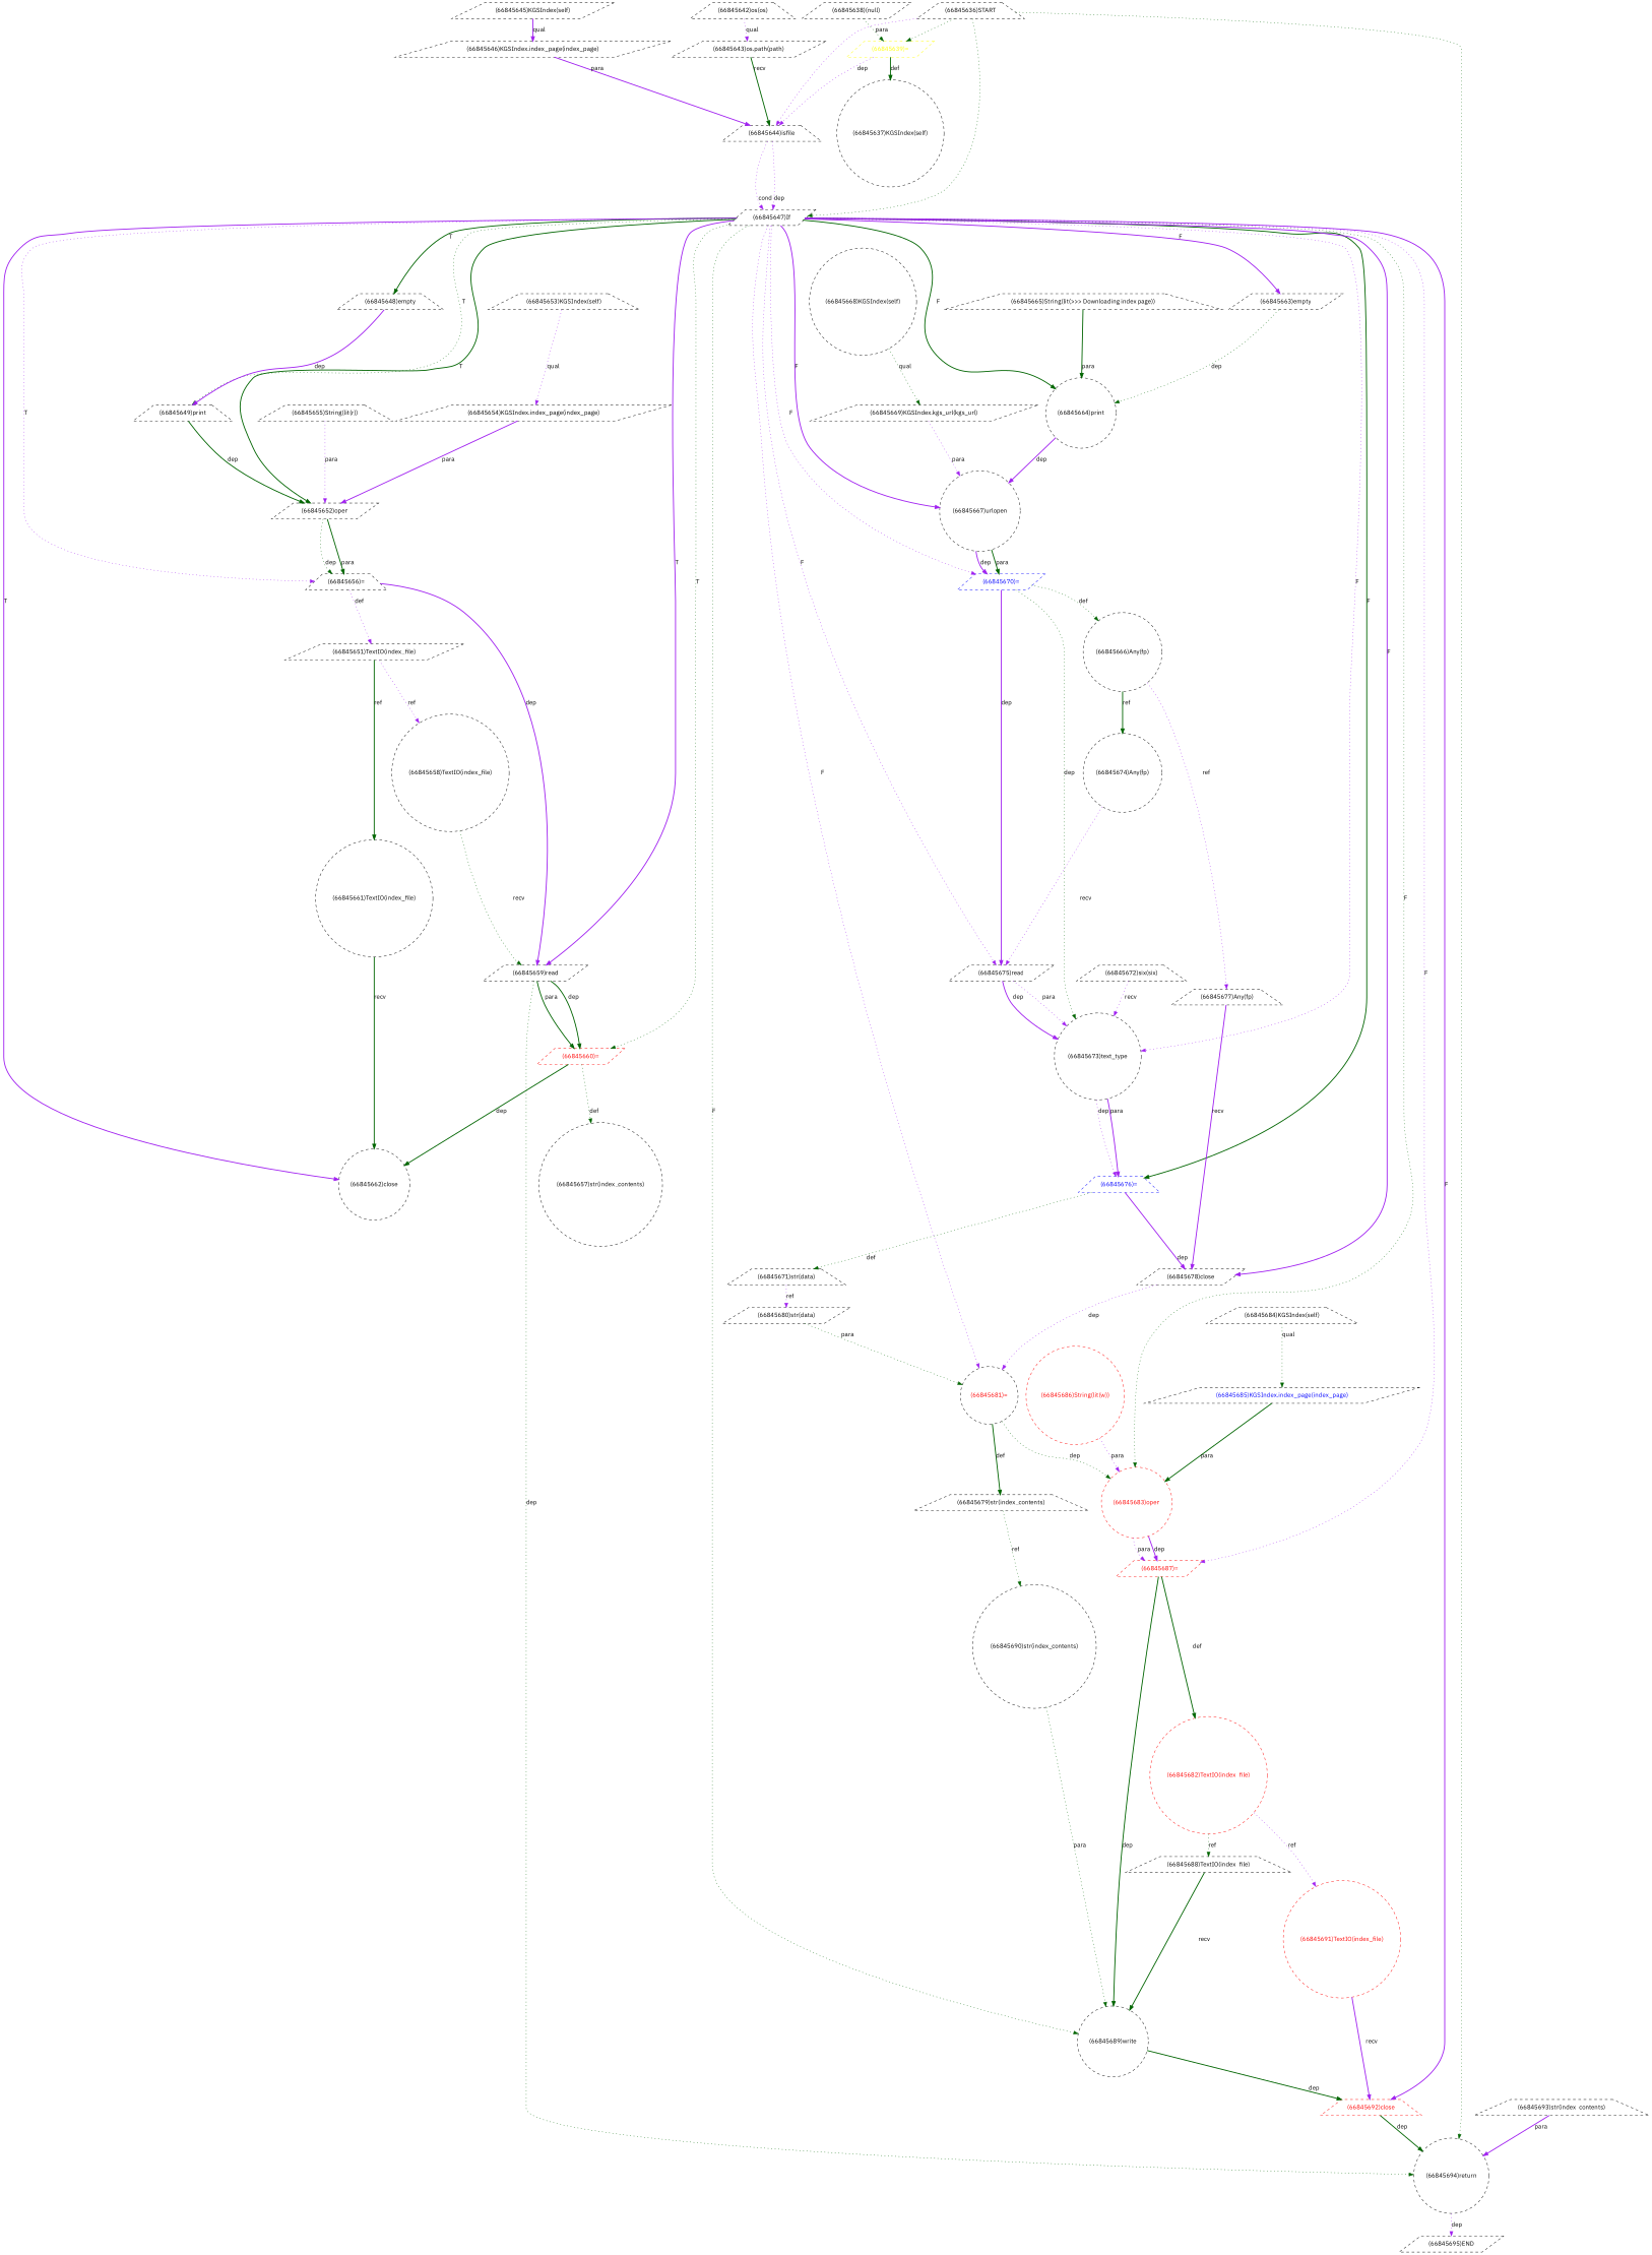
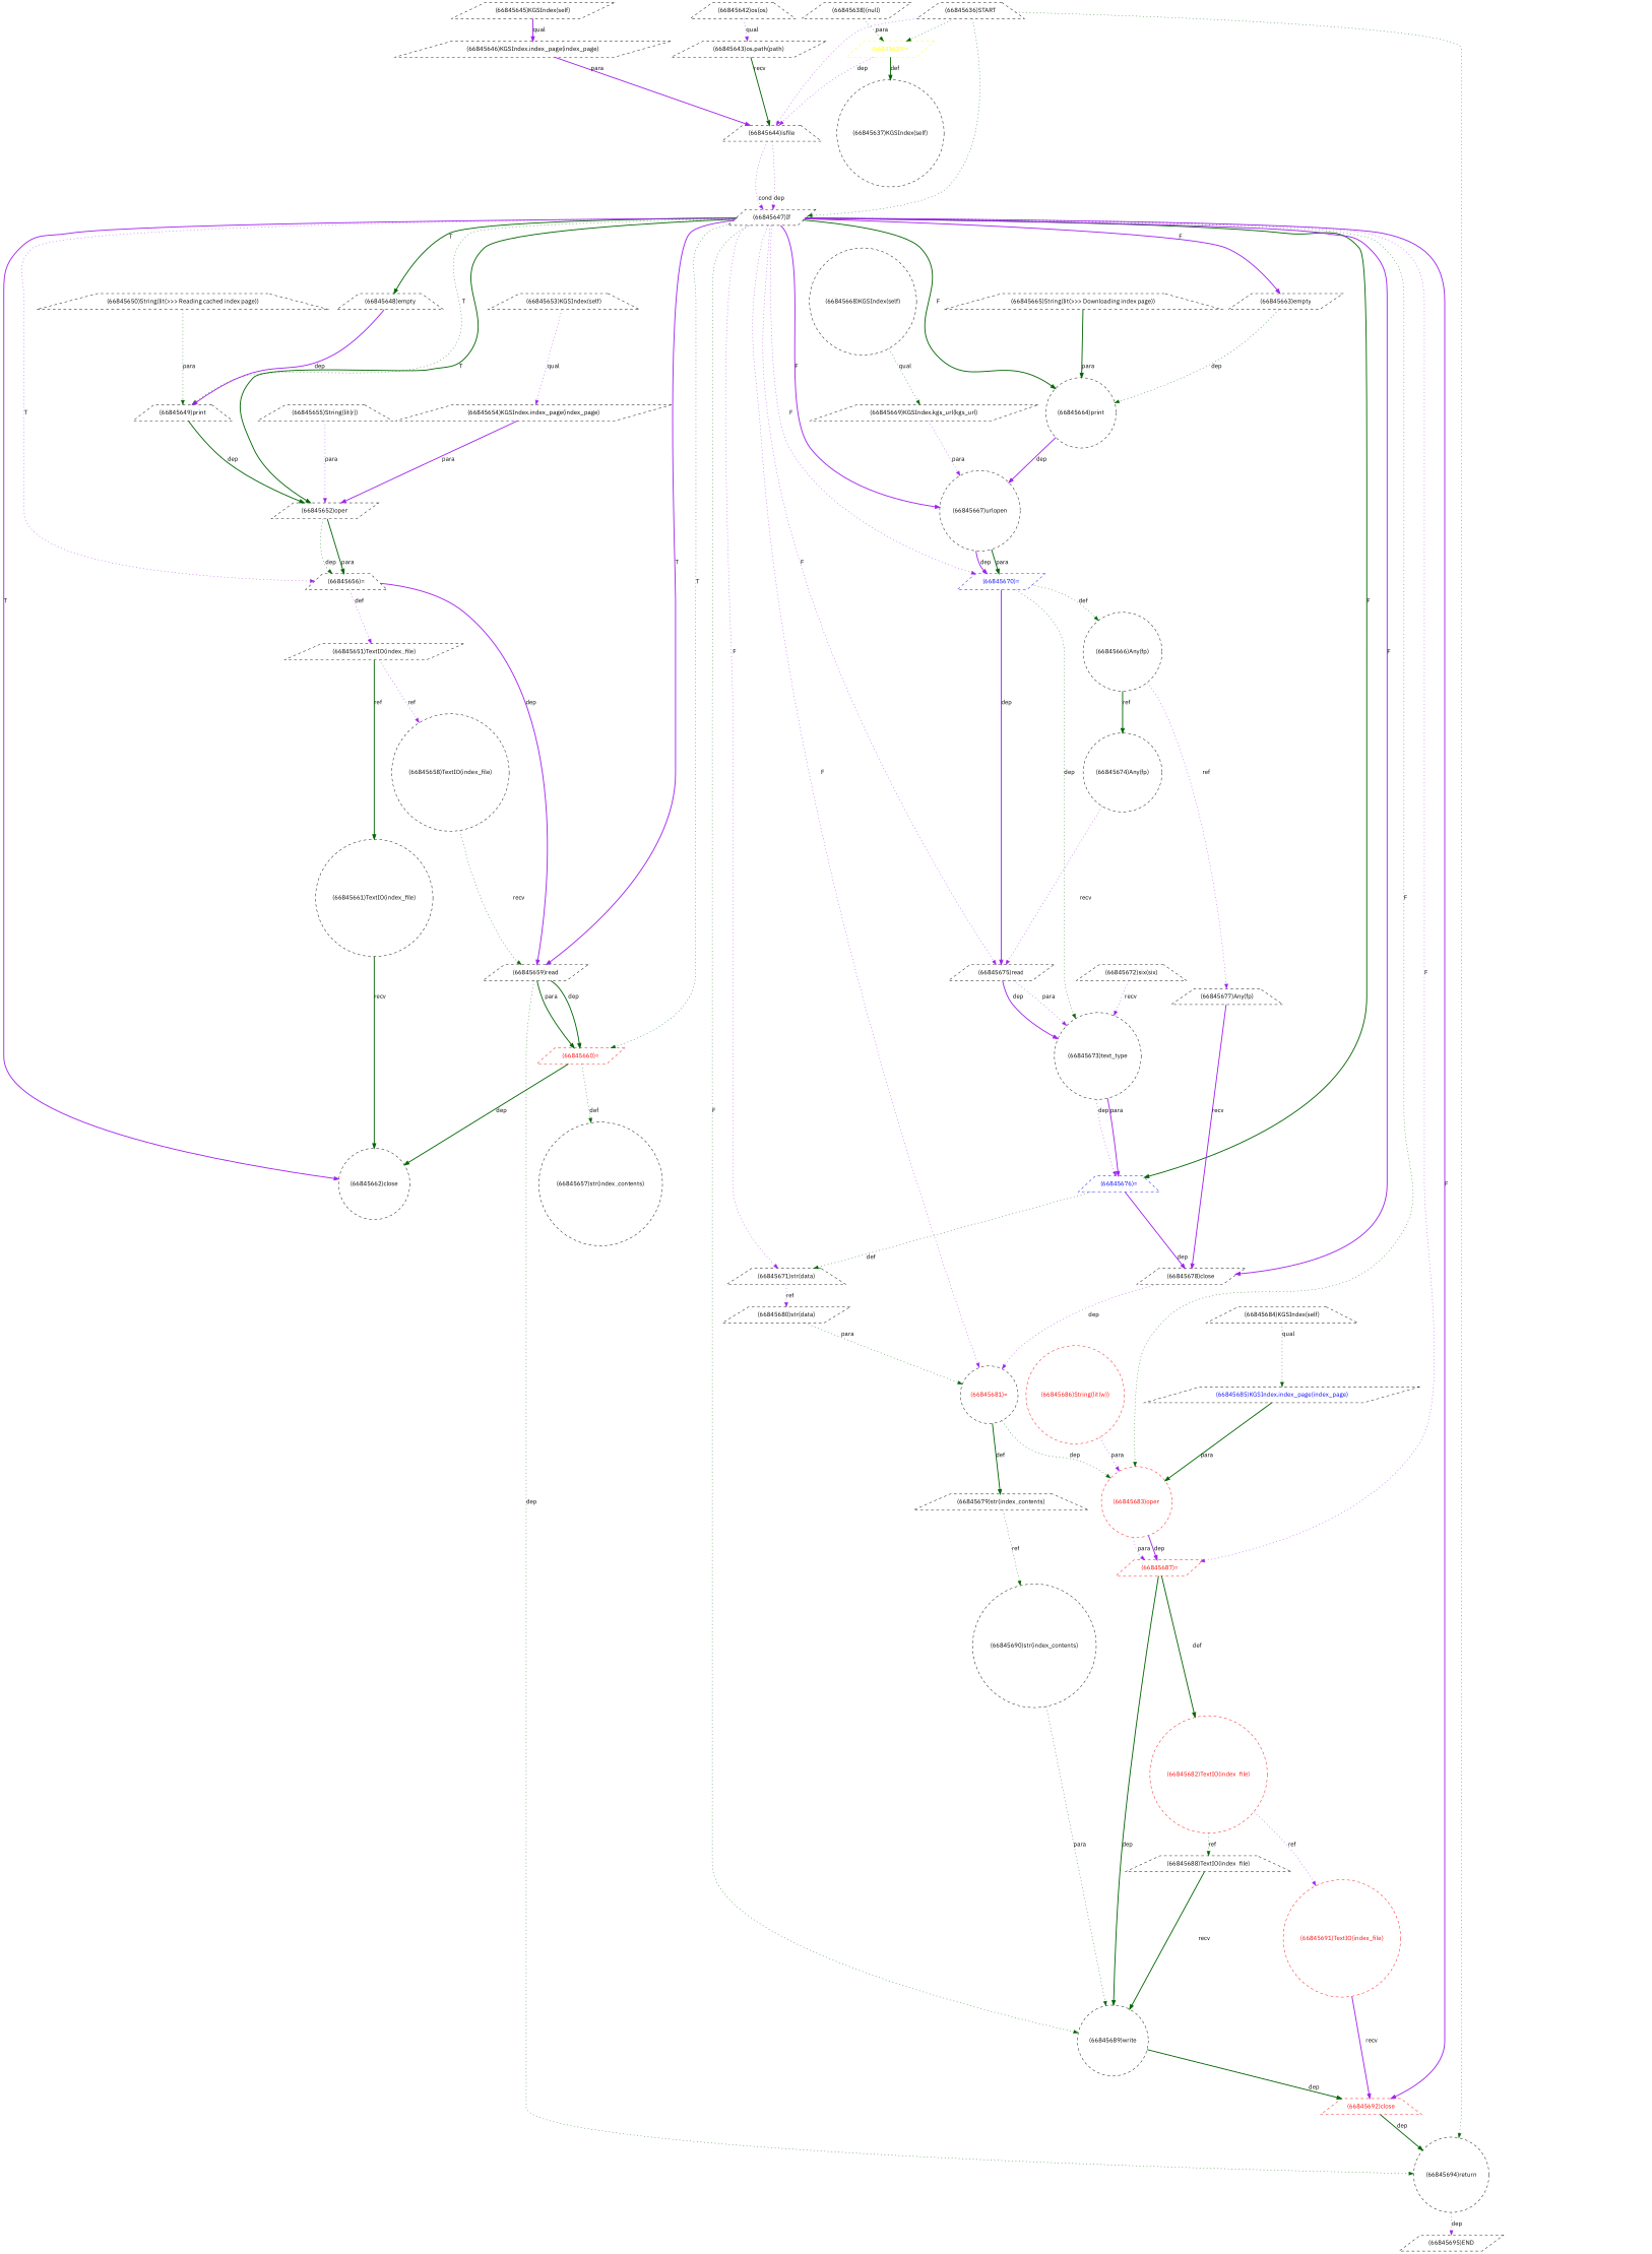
  digraph {
    fontname="IBM Plex Sans"
    node [fontname="IBM Plex Sans" shape=parallelogram style=dashed]
    edge [color=purple fontname="IBM Plex Sans" style=dotted]
    n1 [label="(66845644)isfile" shape=trapezium]
    n2 [label="(66845647)If"]
    n3 [color=black fontcolor=red label="(66845681)=" shape=circle]
    n4 [color=blue fontcolor=blue label="(66845676)=" shape=trapezium]
    n5 [label="(66845678)close"]
    n6 [color=red fontcolor=red label="(66845683)open" shape=circle]
    n7 [color=red fontcolor=red label="(66845692)close" shape=trapezium]
    n8 [label="(66845664)print" shape=circle]
    n9 [label="(66845675)read"]
    n10 [label="(66845673)text_type" shape=circle]
    n11 [label="(66845659)read"]
    n12 [color=black fontcolor=black label="(66845652)open"]
    n13 [color=black fontcolor=black label="(66845656)=" shape=trapezium]
    n14 [label="(66845649)print" shape=trapezium]
    n15 [label="(66845663)empty"]
    n16 [label="(66845689)write" shape=circle]
    n17 [label="(66845648)empty" shape=trapezium]
    n18 [color=red fontcolor=red label="(66845660)="]
    n19 [color=black fontcolor=black label="(66845662)close" shape=circle]
    n20 [label="(66845667)urlopen" shape=circle]
    n21 [color=blue fontcolor=blue label="(66845670)="]
    n22 [color=red fontcolor=red label="(66845687)="]
    n23 [label="(66845666)Any(fp)" shape=circle]
    n24 [label="(66845677)Any(fp)" shape=trapezium]
    n25 [label="(66845674)Any(fp)" shape=circle]
    n26 [label="(66845680)str(data)"]
    n27 [label="(66845679)str(index_contents)" shape=trapezium]
    n28 [label="(66845671)str(data)" shape=trapezium]
    n29 [color=black fontcolor=black label="(66845651)TextIO(index_file)"]
    n30 [label="(66845658)TextIO(index_file)" shape=circle]
    n31 [color=black fontcolor=black label="(66845661)TextIO(index_file)" shape=circle]
    n32 [fontcolor=blue label="(66845685)KGSIndex.index_page(index_page)"]
    n33 [label="(66845645)KGSIndex(self)"]
    n34 [label="(66845646)KGSIndex.index_page(index_page)"]
    n35 [color=red fontcolor=red label="(66845691)TextIO(index_file)" shape=circle]
    n36 [label="(66845694)return" shape=circle]
    n37 [label="(66845665)String(lit(>>> Downloading index page))" shape=trapezium]
    n38 [label="(66845642)os(os)" shape=trapezium]
    n39 [label="(66845643)os.path(path)"]
    n40 [color=red fontcolor=red label="(66845686)String(lit(w))" shape=circle]
    n41 [label="(66845637)KGSIndex(self)" shape=circle]
    n42 [label="(66845636)START" shape=trapezium]
    n43 [color=yellow fontcolor=yellow label="(66845639)="]
    n44 [label="(66845695)END"]
    n45 [label="(66845688)TextIO(index_file)" shape=trapezium]
    n46 [label="(66845684)KGSIndex(self)" shape=trapezium]
    n47 [label="(66845657)str(index_contents)" shape=circle]
    n48 [color=red fontcolor=red label="(66845682)TextIO(index_file)" shape=circle]
    n49 [label="(66845669)KGSIndex.kgs_url(kgs_url)"]
    n50 [label="(66845690)str(index_contents)" shape=circle]
    n51 [label="(66845672)six(six)" shape=trapezium]
    n52 [color=black fontcolor=black label="(66845655)String(lit(r))" shape=trapezium]
-   n53 [label="(66845693)str(index_contents)" shape=trapezium]
    n54 [label="(66845668)KGSIndex(self)" shape=circle]
    n55 [label="(66845654)KGSIndex.index_page(index_page)"]
    n56 [label="(66845638)(null)"]
+   n57 [label="(66845650)String(lit(>>> Reading cached index page))" shape=trapezium]
    n58 [label="(66845653)KGSIndex(self)" shape=trapezium]
    n1 -> n2 [label=dep]
    n1 -> n2 [label=cond]
    n2 -> n3 [label=F]
    n2 -> n4 [color=darkgreen label=F style=bold]
    n2 -> n5 [label=F style=bold]
    n2 -> n6 [color=darkgreen label=F]
    n2 -> n7 [label=F style=bold]
    n2 -> n8 [color=darkgreen label=F style=bold]
    n2 -> n9 [label=F]
-   n2 -> n10 [label=F]
+   n2 -> n28 [label=F]
    n2 -> n11 [label=T style=bold]
    n2 -> n12 [color=darkgreen label=T style=bold]
    n2 -> n13 [label=T]
    n2 -> n14 [color=darkgreen label=T]
    n2 -> n15 [label=F style=bold]
    n2 -> n16 [color=darkgreen label=F]
    n2 -> n17 [color=darkgreen label=T style=bold]
    n2 -> n18 [color=darkgreen label=T]
    n2 -> n19 [label=T style=bold]
    n2 -> n20 [label=F style=bold]
    n2 -> n21 [label=F]
    n2 -> n22 [label=F]
    n3 -> n6 [color=darkgreen label=dep]
    n3 -> n27 [color=darkgreen label=def style=bold]
    n4 -> n5 [label=dep style=bold]
    n4 -> n28 [color=darkgreen label=def]
    n5 -> n3 [label=dep]
    n6 -> n22 [label=dep style=bold]
    n6 -> n22 [label=para]
    n7 -> n36 [color=darkgreen label=dep style=bold]
    n8 -> n20 [label=dep style=bold]
    n9 -> n10 [label=dep style=bold]
    n9 -> n10 [label=para]
    n10 -> n4 [label=dep]
    n10 -> n4 [label=para style=bold]
    n11 -> n18 [color=darkgreen label=dep style=bold]
    n11 -> n18 [color=darkgreen label=para style=bold]
    n11 -> n36 [color=darkgreen label=dep]
    n12 -> n13 [color=darkgreen label=dep]
    n12 -> n13 [color=darkgreen label=para style=bold]
    n13 -> n11 [label=dep style=bold]
    n13 -> n29 [label=def]
    n14 -> n12 [color=darkgreen label=dep style=bold]
    n15 -> n8 [color=darkgreen label=dep]
    n16 -> n7 [color=darkgreen label=dep style=bold]
    n17 -> n14 [label=dep style=bold]
    n18 -> n19 [color=darkgreen label=dep style=bold]
    n18 -> n47 [color=darkgreen label=def]
    n20 -> n21 [label=dep style=bold]
    n20 -> n21 [color=darkgreen label=para style=bold]
    n21 -> n9 [label=dep style=bold]
    n21 -> n10 [color=darkgreen label=dep]
    n21 -> n23 [color=darkgreen label=def]
    n22 -> n16 [color=darkgreen label=dep style=bold]
    n22 -> n48 [color=darkgreen label=def style=bold]
    n23 -> n24 [label=ref]
    n23 -> n25 [color=darkgreen label=ref style=bold]
    n24 -> n5 [label=recv style=bold]
    n25 -> n9 [label=recv]
    n26 -> n3 [color=darkgreen label=para]
    n27 -> n50 [color=darkgreen label=ref]
    n28 -> n26 [label=ref]
    n29 -> n30 [label=ref]
    n29 -> n31 [color=darkgreen label=ref style=bold]
    n30 -> n11 [color=darkgreen label=recv]
    n31 -> n19 [color=darkgreen label=recv style=bold]
    n32 -> n6 [color=darkgreen label=para style=bold]
    n33 -> n34 [label=qual style=bold]
    n34 -> n1 [label=para style=bold]
    n35 -> n7 [label=recv style=bold]
    n36 -> n44 [label=dep]
    n37 -> n8 [color=darkgreen label=para style=bold]
    n38 -> n39 [label=qual]
    n39 -> n1 [color=darkgreen label=recv style=bold]
    n40 -> n6 [label=para]
    n42 -> n1
    n42 -> n2 [color=darkgreen]
    n42 -> n36 [color=darkgreen]
    n42 -> n43 [color=darkgreen]
    n43 -> n1 [label=dep]
    n43 -> n41 [color=darkgreen label=def style=bold]
    n45 -> n16 [color=darkgreen label=recv style=bold]
    n46 -> n32 [color=darkgreen label=qual]
    n48 -> n35 [label=ref]
    n48 -> n45 [color=darkgreen label=ref]
    n49 -> n20 [label=para]
    n50 -> n16 [color=darkgreen label=para]
    n51 -> n10 [label=recv]
    n52 -> n12 [label=para]
-   n53 -> n36 [label=para style=bold]
    n54 -> n49 [color=darkgreen label=qual]
    n55 -> n12 [label=para style=bold]
    n56 -> n43 [color=darkgreen label=para]
+   n57 -> n14 [color=darkgreen label=para]
    n58 -> n55 [label=qual]
  }
